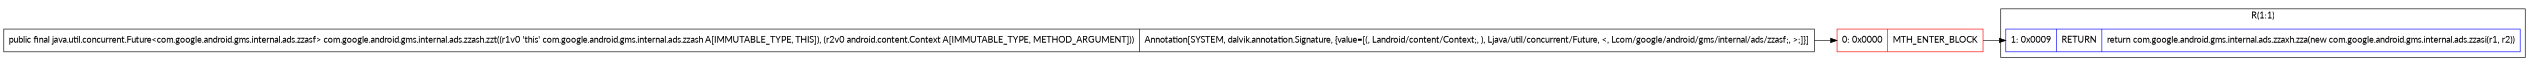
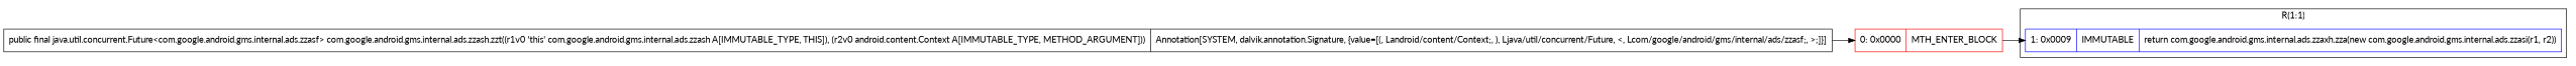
  digraph {
    rankdir=LR
    fontname=Lato
    node [shape=record fontname=Lato]
    edge [fontname=Lato]
-   n1 [color=blue label="{1\:\ 0x0009|RETURN\l|return com.google.android.gms.internal.ads.zzaxh.zza(new com.google.android.gms.internal.ads.zzasi(r1, r2))\l}"]
+   n1 [color=blue label="{1\:\ 0x0009|IMMUTABLE\l|return com.google.android.gms.internal.ads.zzaxh.zza(new com.google.android.gms.internal.ads.zzasi(r1, r2))\l}"]
    n2 [color=red label="{0\:\ 0x0000|MTH_ENTER_BLOCK\l}"]
    n3 [label="{public final java.util.concurrent.Future\<com.google.android.gms.internal.ads.zzasf\> com.google.android.gms.internal.ads.zzash.zzt((r1v0 'this' com.google.android.gms.internal.ads.zzash A[IMMUTABLE_TYPE, THIS]), (r2v0 android.content.Context A[IMMUTABLE_TYPE, METHOD_ARGUMENT]))  | Annotation[SYSTEM, dalvik.annotation.Signature, \{value=[(, Landroid\/content\/Context;, ), Ljava\/util\/concurrent\/Future, \<, Lcom\/google\/android\/gms\/internal\/ads\/zzasf;, \>;]\}]\l}"]
    subgraph cluster_1 {
      label="R(1:1)"
      n1
    }
    n2 -> n1
    n3 -> n2
  }
